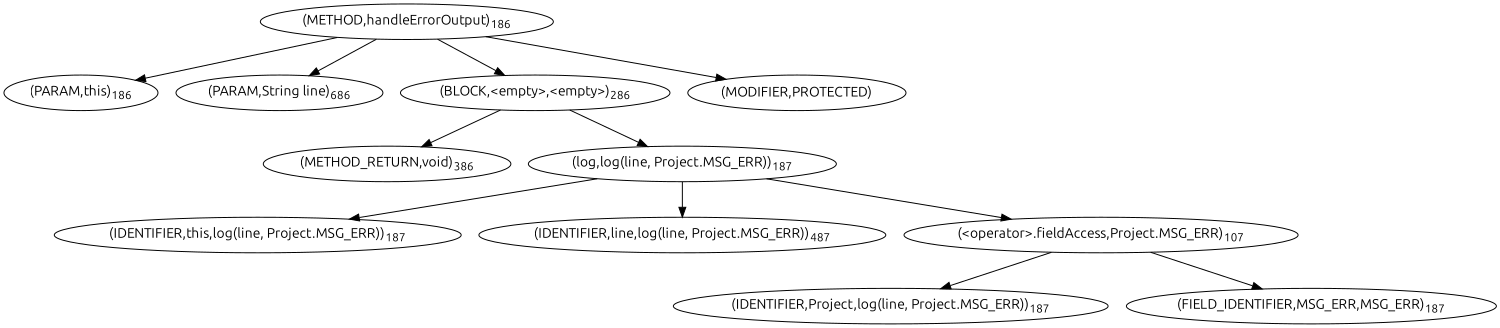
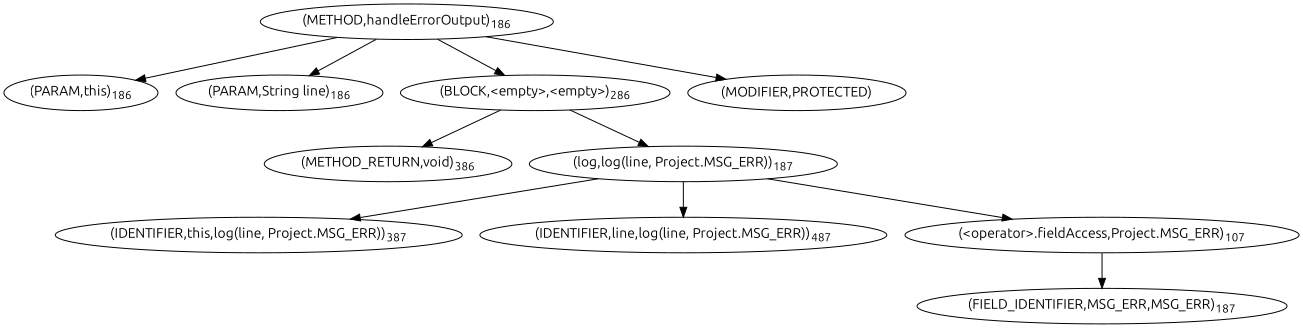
  digraph {
    fontname=Ubuntu
    node [fontname=Ubuntu]
    edge [fontname=Ubuntu]
    n1 [label=<(METHOD,handleErrorOutput)<SUB>186</SUB>>]
    n2 [label=<(PARAM,this)<SUB>186</SUB>>]
-   n3 [label=<(PARAM,String line)<SUB>686</SUB>>]
+   n3 [label=<(PARAM,String line)<SUB>186</SUB>>]
    n4 [label=<(BLOCK,&lt;empty&gt;,&lt;empty&gt;)<SUB>286</SUB>>]
    n5 [label=<(MODIFIER,PROTECTED)>]
    n6 [label=<(METHOD_RETURN,void)<SUB>386</SUB>>]
    n7 [label=<(log,log(line, Project.MSG_ERR))<SUB>187</SUB>>]
-   n8 [label=<(IDENTIFIER,this,log(line, Project.MSG_ERR))<SUB>187</SUB>>]
+   n8 [label=<(IDENTIFIER,this,log(line, Project.MSG_ERR))<SUB>387</SUB>>]
    n9 [label=<(IDENTIFIER,line,log(line, Project.MSG_ERR))<SUB>487</SUB>>]
    n10 [label=<(&lt;operator&gt;.fieldAccess,Project.MSG_ERR)<SUB>107</SUB>>]
-   n11 [label=<(IDENTIFIER,Project,log(line, Project.MSG_ERR))<SUB>187</SUB>>]
    n12 [label=<(FIELD_IDENTIFIER,MSG_ERR,MSG_ERR)<SUB>187</SUB>>]
    n1 -> n2
    n1 -> n3
    n1 -> n4
    n1 -> n5
    n4 -> n6
    n4 -> n7
    n7 -> n8
    n7 -> n9
    n7 -> n10
-   n10 -> n11
    n10 -> n12
  }
